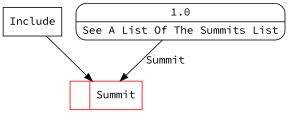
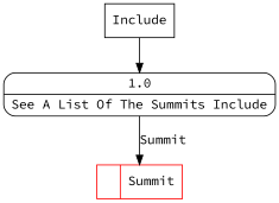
  digraph {
    fontname="Source Code Pro"
    node [fontname="Source Code Pro"]
    edge [fontname="Source Code Pro"]
    n1 [color=red label="<f0>  |<f1> Summit " shape=record]
    n2 [label=Include shape=box]
-   n3 [label="{<f0> 1.0|<f1> See A List Of The Summits List }" shape=Mrecord]
-   n2 -> n1
+   n3 [label="{<f0> 1.0|<f1> See A List Of The Summits Include }" shape=Mrecord]
+   n2 -> n3
    n3 -> n1 [label=Summit]
  }
